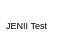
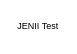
  <mxCell id="0" />
  <mxCell id="1" parent="0" />
- <mxCell id="2" value="JENII Test" style="text;html=1;strokeColor=none;fillColor=none;align=center;verticalAlign=middle;whiteSpace=wrap;rounded=0;" parent="1" vertex="1"><mxGeometry x="5" y="20" width="60" height="30" as="geometry" /></mxCell>
+ <mxCell id="2" value="JENII Test" style="text;html=1;strokeColor=none;fillColor=none;align=center;verticalAlign=middle;whiteSpace=wrap;rounded=0;" parent="1" vertex="1"><mxGeometry x="20" y="20" width="60" height="30" as="geometry" /></mxCell>
